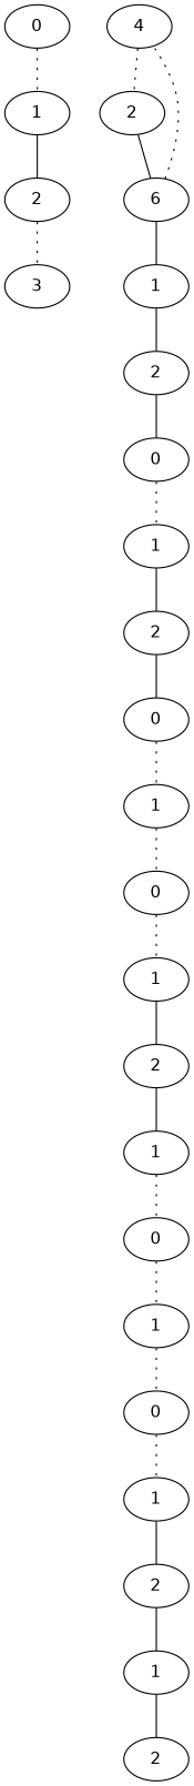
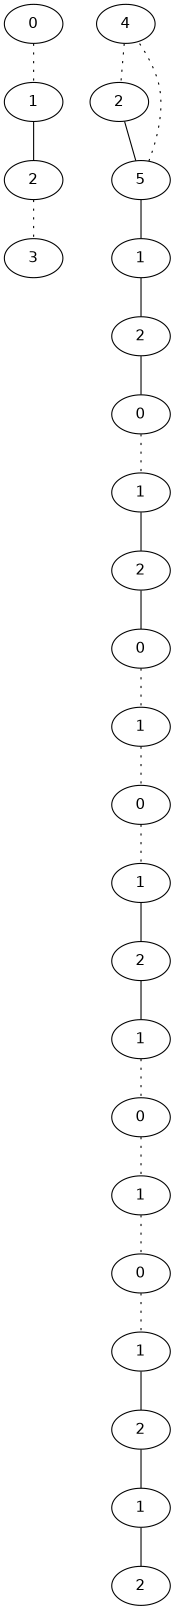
  graph {
    fontname="DejaVu Sans"
    node [fontname="DejaVu Sans"]
    edge [fontname="DejaVu Sans"]
    n1 [label=0]
    n2 [label=1]
    n3 [label=2]
    n4 [label=3]
    n5 [label=4]
    n6 [label=2]
-   n7 [label=6]
+   n7 [label=5]
    n8 [label=1]
    n9 [label=2]
    n10 [label=0]
    n11 [label=1]
    n12 [label=2]
    n13 [label=0]
    n14 [label=1]
    n15 [label=0]
    n16 [label=1]
    n17 [label=2]
    n18 [label=1]
    n19 [label=0]
    n20 [label=1]
    n21 [label=0]
    n22 [label=1]
    n23 [label=2]
    n24 [label=1]
    n25 [label=2]
    n1 -- n2 [style=dotted]
    n2 -- n3
    n3 -- n4 [style=dotted]
    n5 -- n6 [style=dotted]
    n6 -- n7
    n7 -- n5 [style=dotted]
    n7 -- n8
    n8 -- n9
    n9 -- n10
    n10 -- n11 [style=dotted]
    n11 -- n12
    n12 -- n13
    n13 -- n14 [style=dotted]
    n14 -- n15 [style=dotted]
    n15 -- n16 [style=dotted]
    n16 -- n17
    n17 -- n18
    n18 -- n19 [style=dotted]
    n19 -- n20 [style=dotted]
    n20 -- n21 [style=dotted]
    n21 -- n22 [style=dotted]
    n22 -- n23
    n23 -- n24
    n24 -- n25
  }
